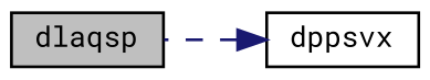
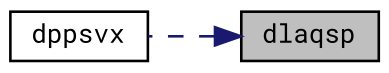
  digraph {
    rankdir=RL
    fontname="Roboto Mono"
    node [color=black fontname="Roboto Mono" fontsize=10 shape=record style=filled]
    n1 [fillcolor=grey75 fontcolor=black height=0.2 label=dlaqsp width=0.4]
    n2 [fillcolor=white height=0.2 label=dppsvx width=0.4]
-   n2 -> n1 [color=midnightblue dir=back fontname="Roboto Mono" fontsize=10 labelfontname=Helvetica labelfontsize=10 style=dashed]
+   n1 -> n2 [color=midnightblue dir=back fontname="Roboto Mono" fontsize=10 labelfontname=Helvetica labelfontsize=10 style=dashed]
  }
